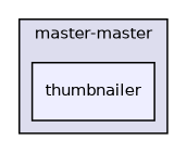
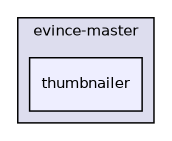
  digraph {
    compound=true
    n1 [fillcolor="#eeeeff" fontname=Helvetica fontsize=10 label=thumbnailer pencolor=black shape=box style=filled]
    subgraph cluster_1 {
      bgcolor="#ddddee"
      fontname=Helvetica
      fontsize=10
-     label="master-master"
+     label="evince-master"
      pencolor=black
      n1
    }
  }
